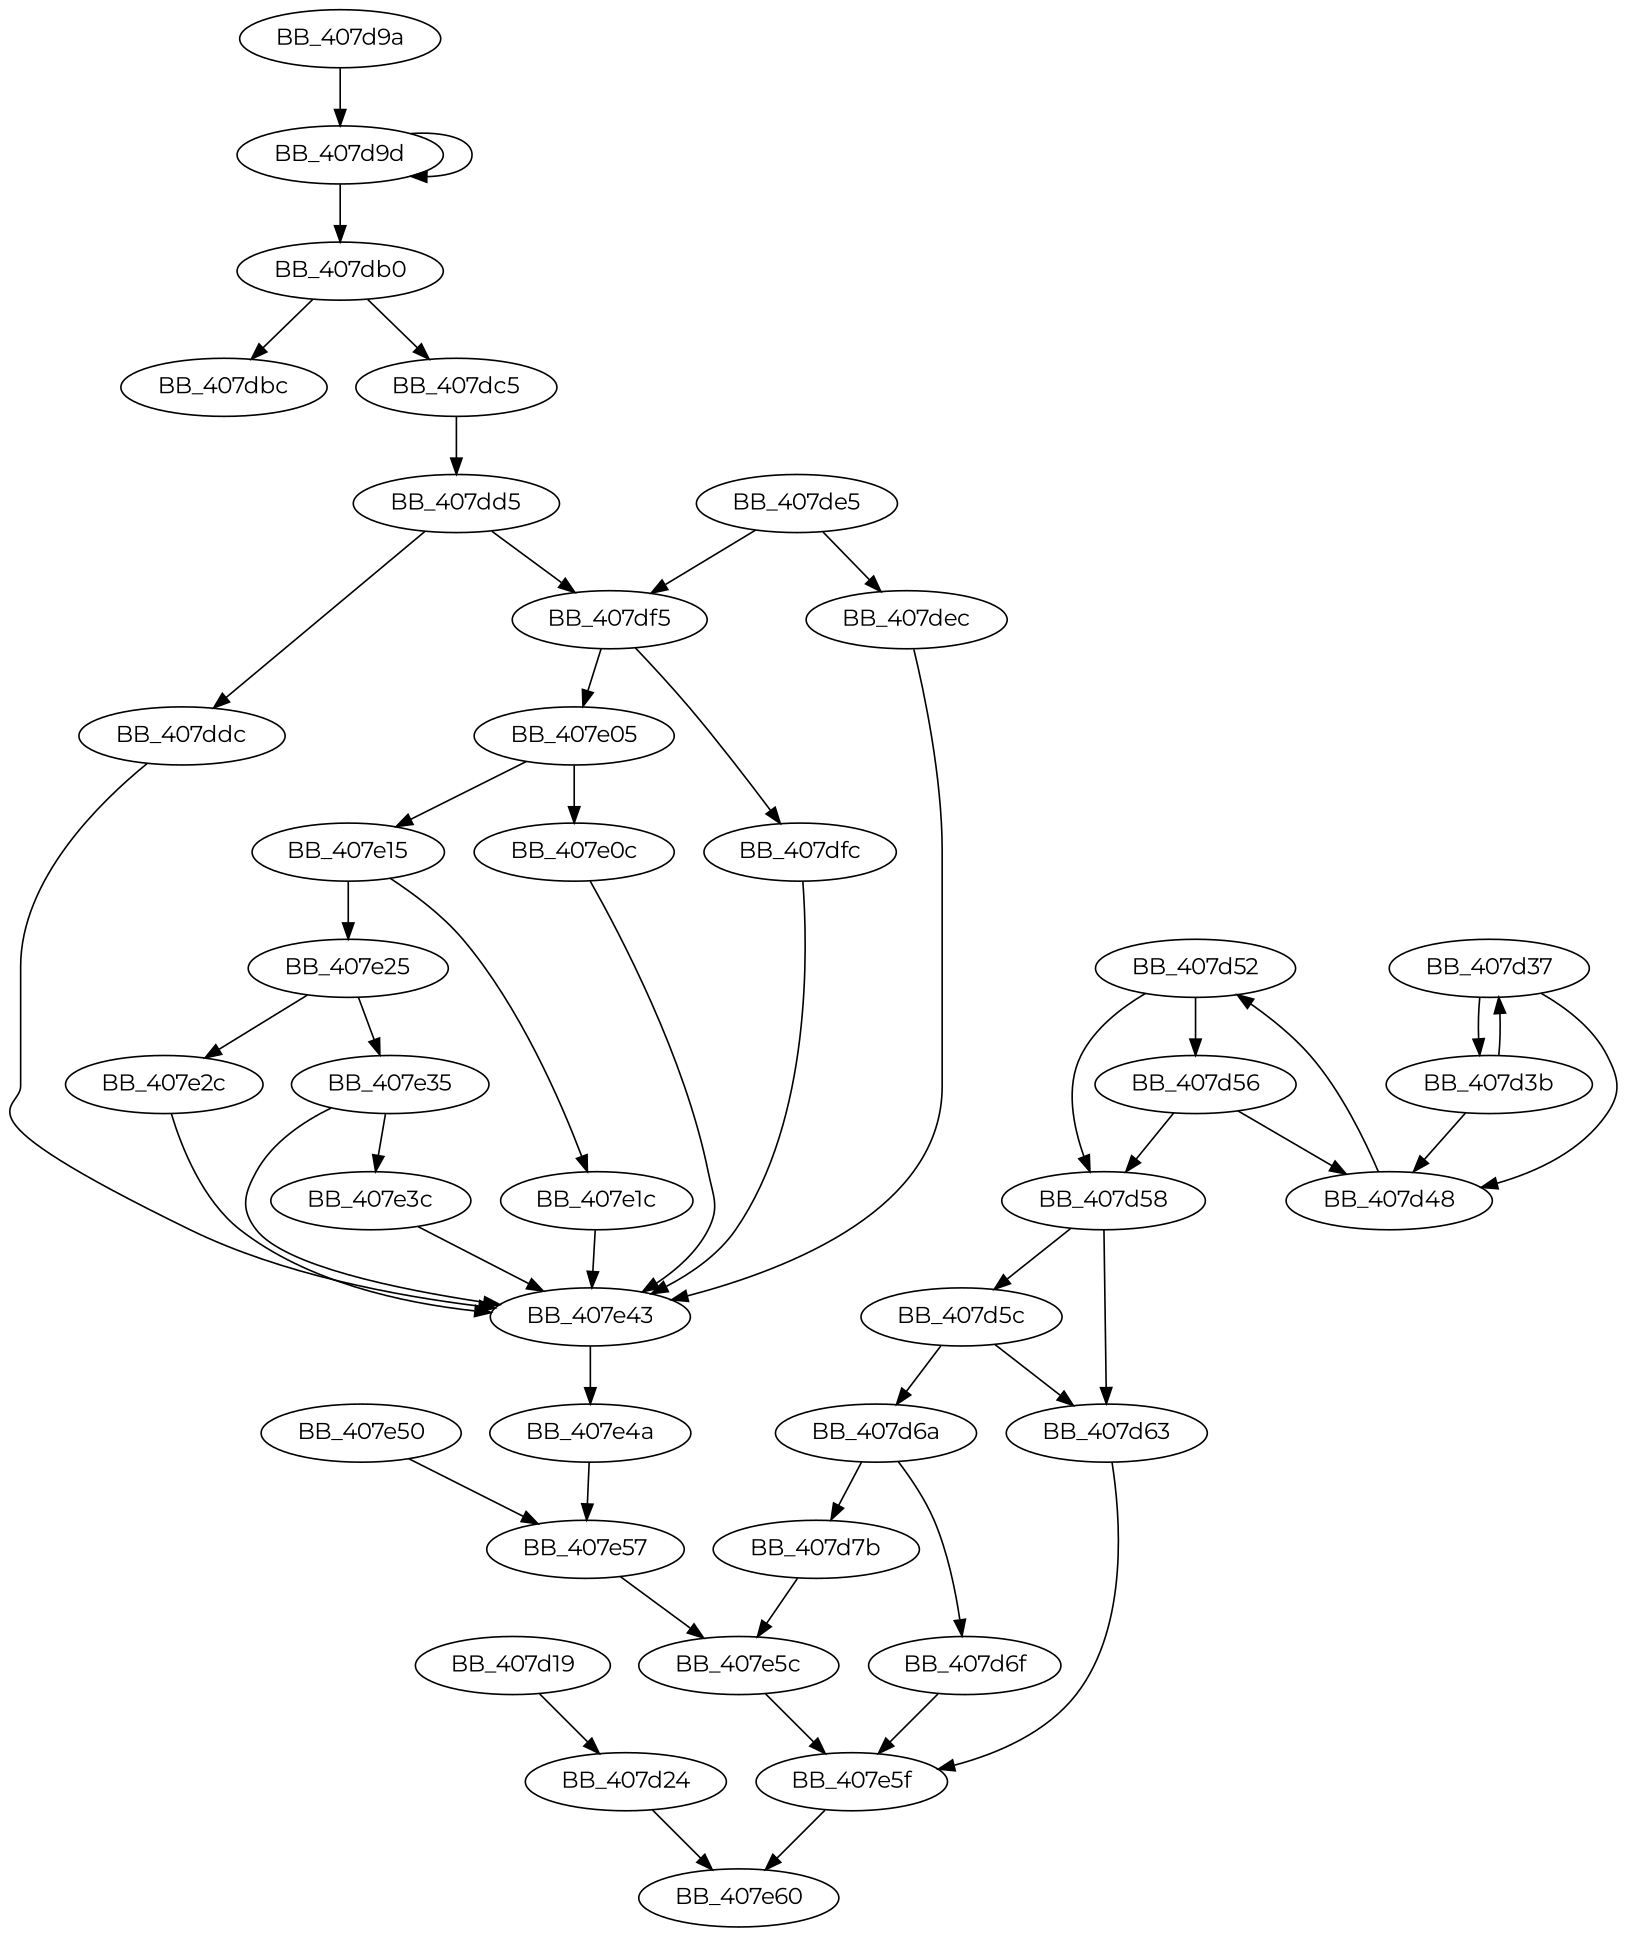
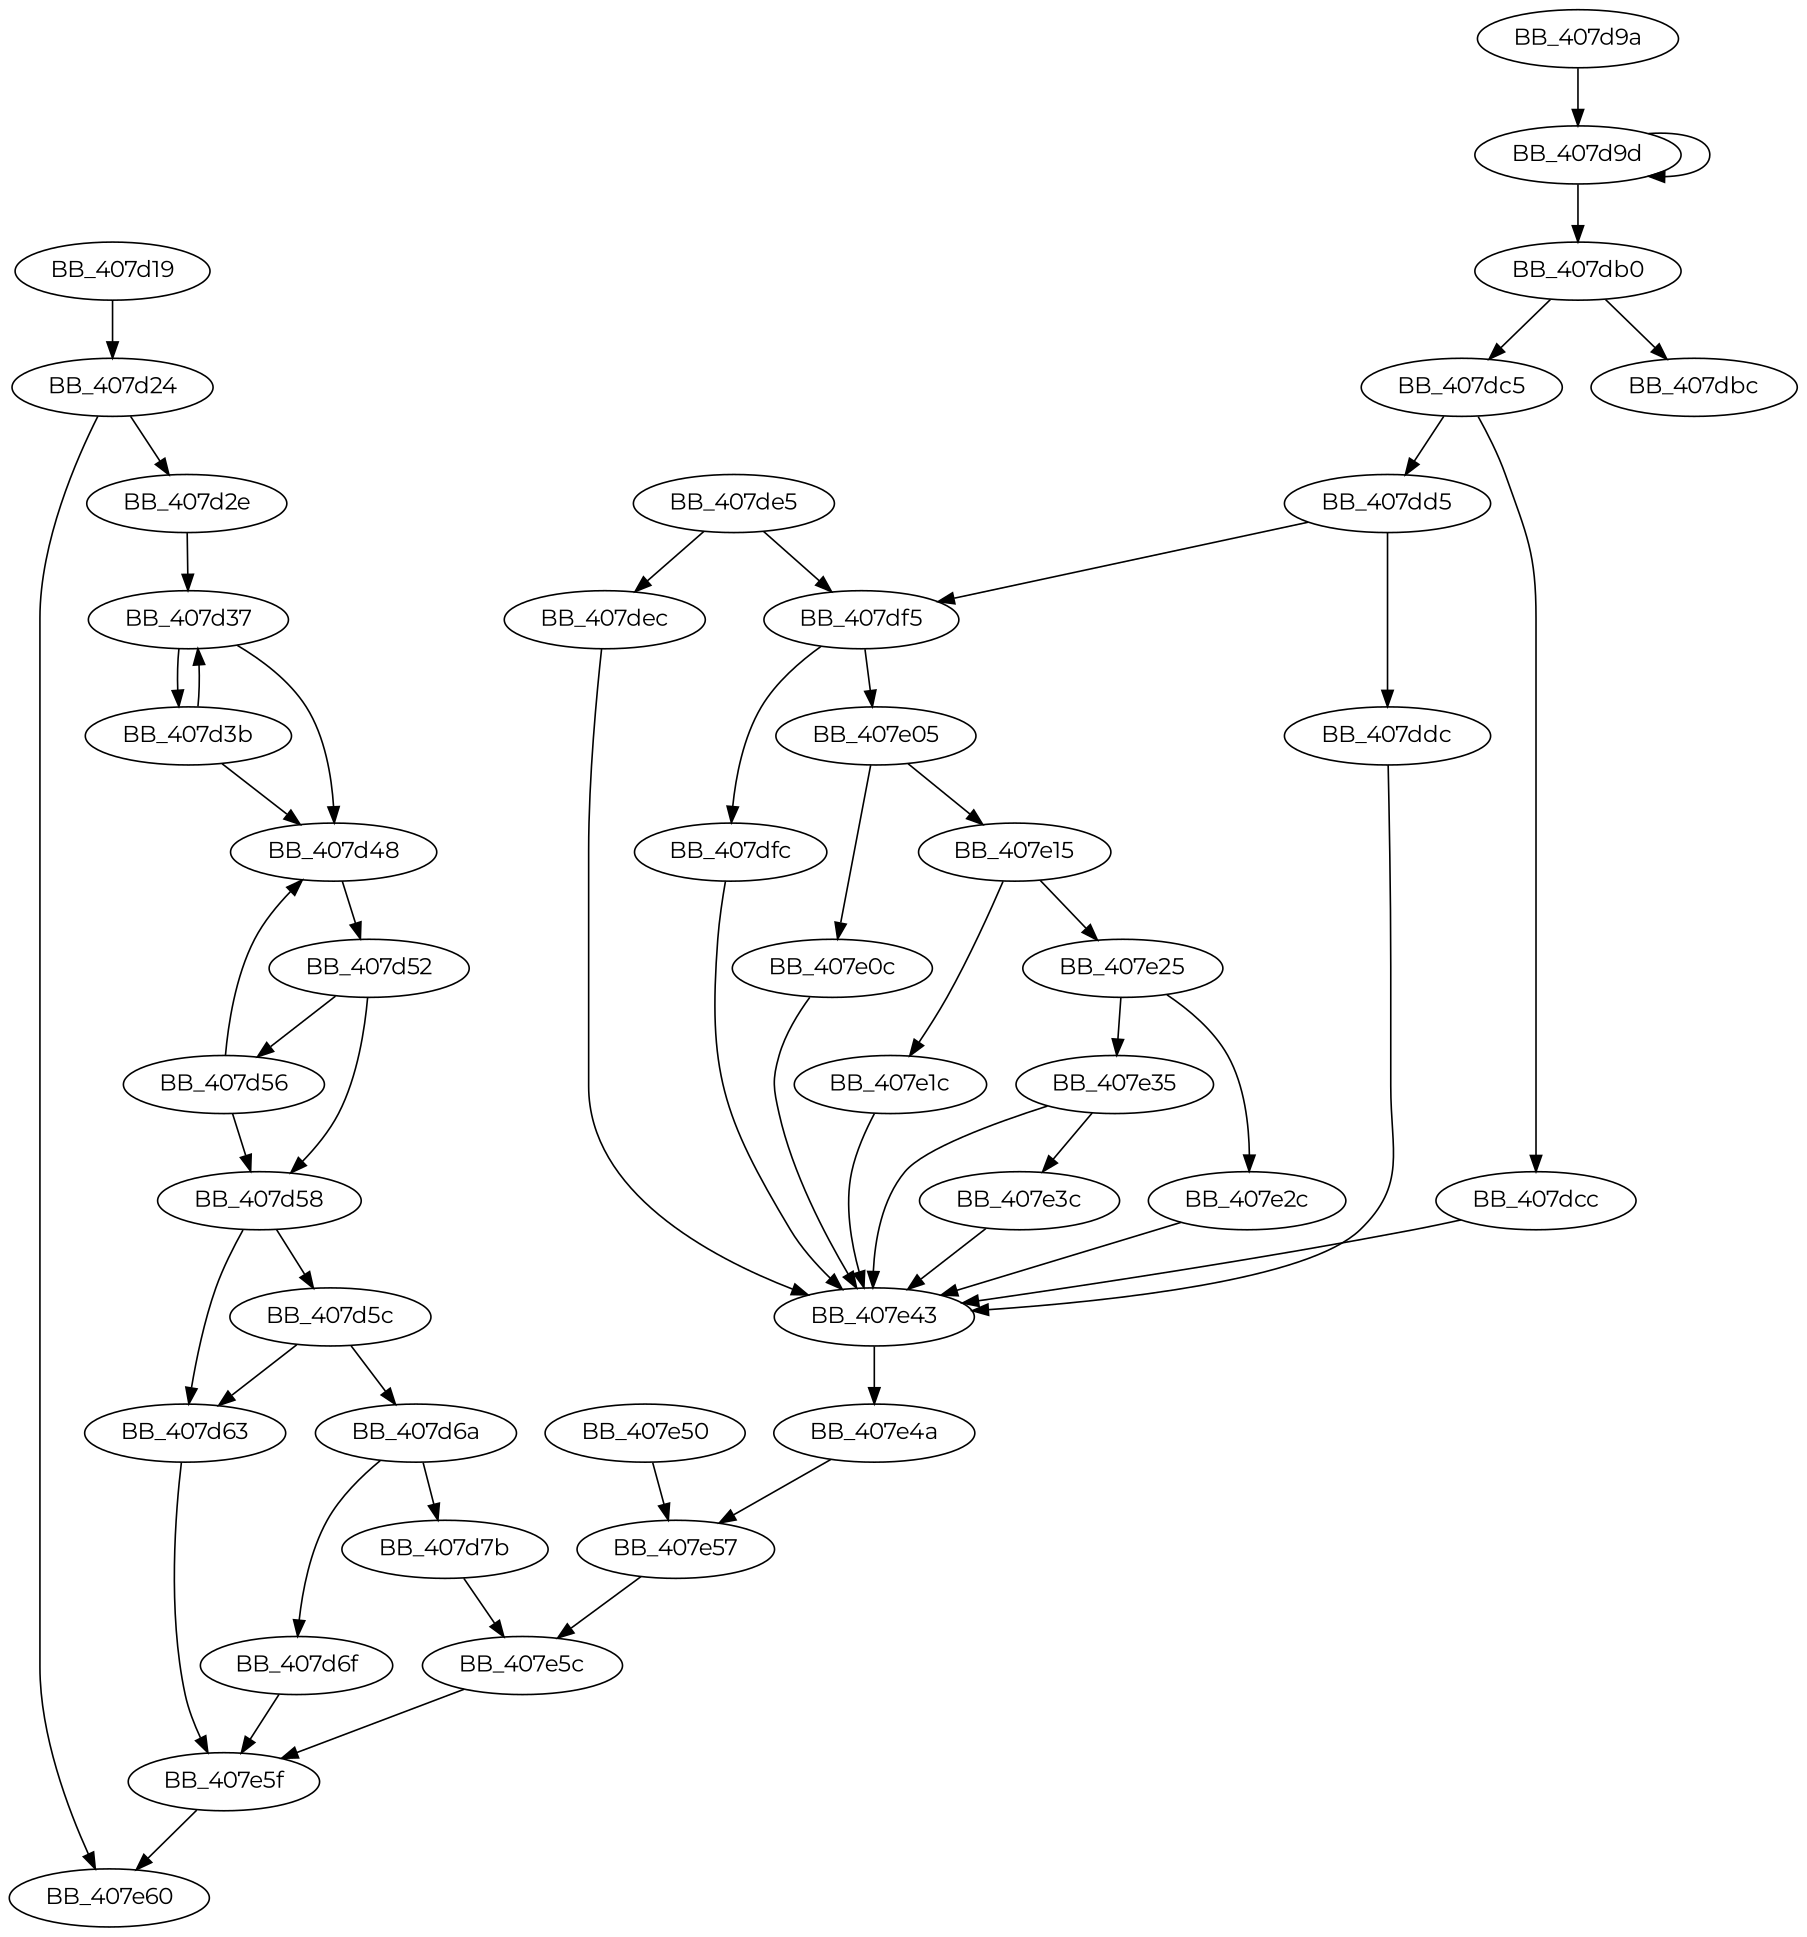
  digraph {
    fontname=Montserrat
    node [fontname=Montserrat]
    edge [fontname=Montserrat]
    BB_407d19
    BB_407d24
+   BB_407d2e
    BB_407e60
    BB_407d37
    BB_407d3b
    BB_407d48
    BB_407d52
    BB_407d56
    BB_407d58
    BB_407d5c
    BB_407d63
    BB_407d6a
    BB_407e5f
    BB_407d6f
    BB_407d7b
    BB_407e5c
    BB_407d9a
    BB_407d9d
    BB_407e50
    BB_407e57
    BB_407db0
    BB_407dbc
    BB_407dc5
+   BB_407dcc
    BB_407dd5
    BB_407e43
    BB_407e4a
    BB_407ddc
    BB_407df5
    BB_407de5
    BB_407dec
    BB_407dfc
    BB_407e05
    BB_407e0c
    BB_407e15
    BB_407e1c
    BB_407e25
    BB_407e2c
    BB_407e35
    BB_407e3c
    BB_407d19 -> BB_407d24
+   BB_407d24 -> BB_407d2e
    BB_407d24 -> BB_407e60
+   BB_407d2e -> BB_407d37
    BB_407d37 -> BB_407d3b
    BB_407d37 -> BB_407d48
    BB_407d3b -> BB_407d37
    BB_407d3b -> BB_407d48
    BB_407d48 -> BB_407d52
    BB_407d52 -> BB_407d56
    BB_407d52 -> BB_407d58
    BB_407d56 -> BB_407d48
    BB_407d56 -> BB_407d58
    BB_407d58 -> BB_407d5c
    BB_407d58 -> BB_407d63
    BB_407d5c -> BB_407d63
    BB_407d5c -> BB_407d6a
    BB_407d63 -> BB_407e5f
    BB_407d6a -> BB_407d6f
    BB_407d6a -> BB_407d7b
    BB_407e5f -> BB_407e60
    BB_407d6f -> BB_407e5f
    BB_407d7b -> BB_407e5c
    BB_407e5c -> BB_407e5f
    BB_407d9a -> BB_407d9d
    BB_407d9d -> BB_407d9d
    BB_407d9d -> BB_407db0
    BB_407e50 -> BB_407e57
    BB_407e57 -> BB_407e5c
    BB_407db0 -> BB_407dbc
    BB_407db0 -> BB_407dc5
+   BB_407dc5 -> BB_407dcc
    BB_407dc5 -> BB_407dd5
+   BB_407dcc -> BB_407e43
    BB_407dd5 -> BB_407ddc
    BB_407dd5 -> BB_407df5
    BB_407e43 -> BB_407e4a
    BB_407e4a -> BB_407e57
    BB_407ddc -> BB_407e43
    BB_407df5 -> BB_407dfc
    BB_407df5 -> BB_407e05
    BB_407de5 -> BB_407df5
    BB_407de5 -> BB_407dec
    BB_407dec -> BB_407e43
    BB_407dfc -> BB_407e43
    BB_407e05 -> BB_407e0c
    BB_407e05 -> BB_407e15
    BB_407e0c -> BB_407e43
    BB_407e15 -> BB_407e1c
    BB_407e15 -> BB_407e25
    BB_407e1c -> BB_407e43
    BB_407e25 -> BB_407e2c
    BB_407e25 -> BB_407e35
    BB_407e2c -> BB_407e43
    BB_407e35 -> BB_407e43
    BB_407e35 -> BB_407e3c
    BB_407e3c -> BB_407e43
  }
